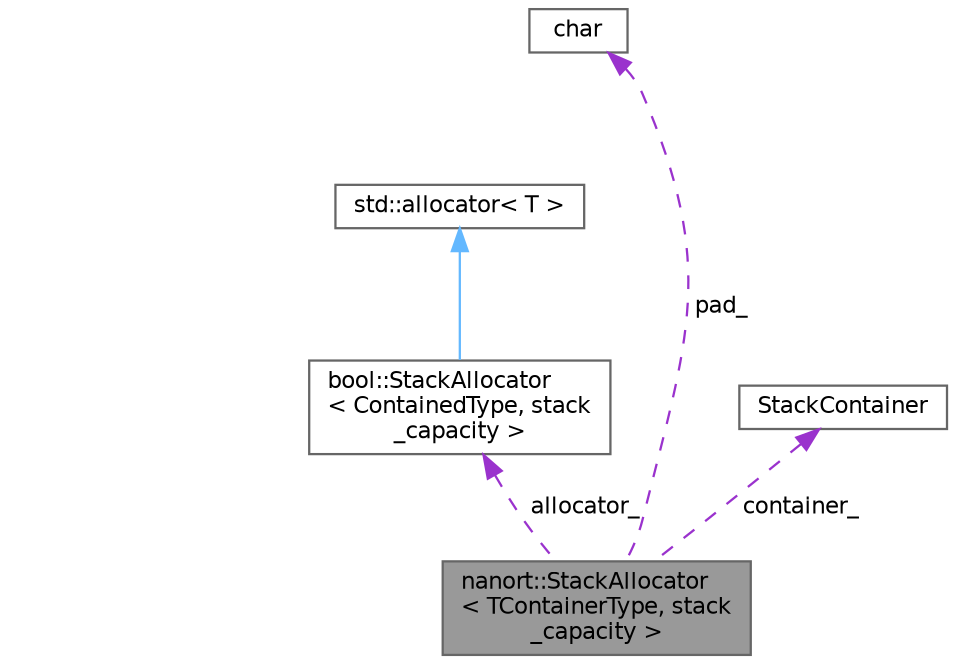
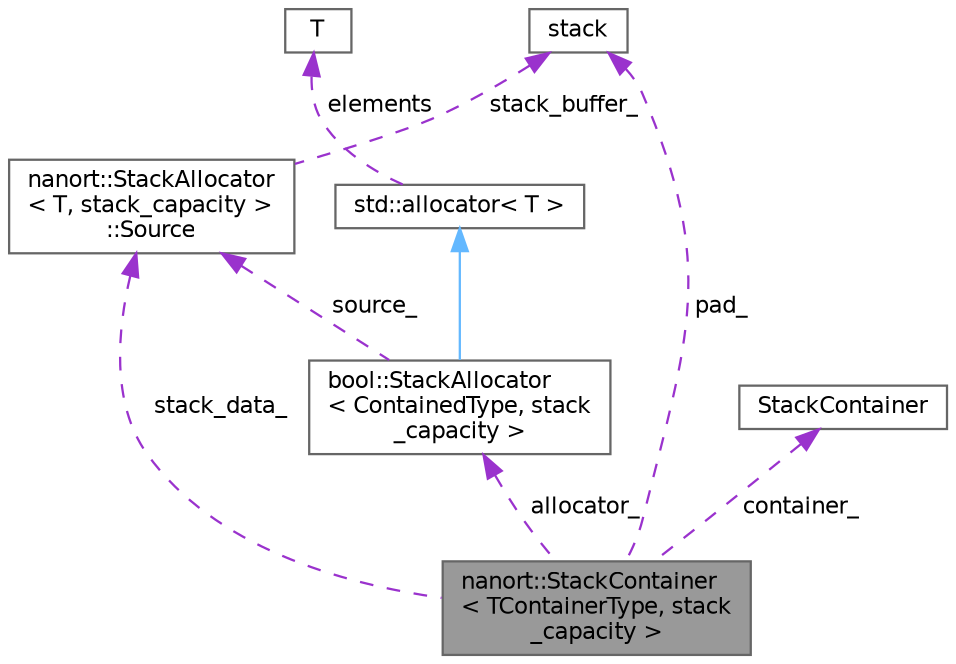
  digraph {
    rankdir=TB
    node [color=gray40 fillcolor=white fontname=Helvetica fontsize=10 shape=box style=filled]
    edge [color=darkorchid3 dir=back fontname=Helvetica fontsize=10 labelfontname=Helvetica labelfontsize=10 style=dashed]
-   n1 [fillcolor=grey60 fontcolor=black height=0.2 label="nanort::StackAllocator\l\< TContainerType, stack\l_capacity \>" width=0.4]
+   n1 [fillcolor=grey60 fontcolor=black height=0.2 label="nanort::StackContainer\l\< TContainerType, stack\l_capacity \>" width=0.4]
+   n2 [height=0.2 label="nanort::StackAllocator\l\< T, stack_capacity \>\l::Source" width=0.4]
    n3 [height=0.2 label="bool::StackAllocator\l\< ContainedType, stack\l_capacity \>" width=0.4]
-   n4 [height=0.2 label=char width=0.4]
+   n4 [height=0.2 label=stack width=0.4]
    n5 [height=0.2 label="std::allocator\< T \>" width=0.4]
+   n6 [height=0.2 label=T width=0.4]
    n7 [height=0.2 label=StackContainer width=0.4]
+   n2 -> n1 [label=" stack_data_"]
+   n2 -> n3 [label=" source_"]
    n3 -> n1 [label=" allocator_"]
    n4 -> n1 [label=" pad_"]
+   n4 -> n2 [label=" stack_buffer_"]
    n5 -> n3 [color=steelblue1 style=solid]
+   n6 -> n5 [label=" elements"]
    n7 -> n1 [label=" container_"]
  }
